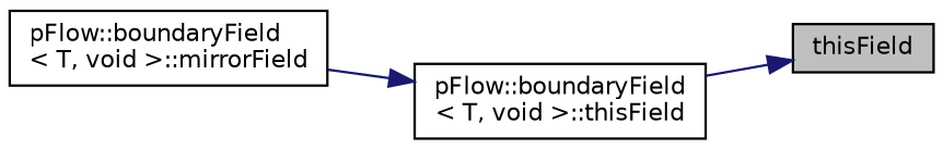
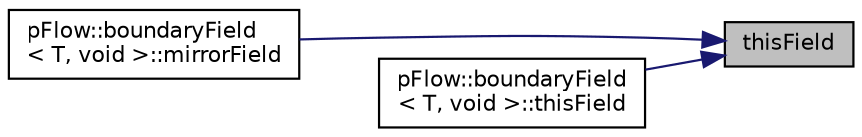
  digraph {
    rankdir=RL
    node [color=black fillcolor=white fontname=Helvetica fontsize=10 shape=record style=filled]
    edge [color=midnightblue dir=back fontname=Helvetica fontsize=10 labelfontname=Helvetica labelfontsize=10 style=solid]
    n1 [fillcolor=grey75 fontcolor=black height=0.2 label=thisField width=0.4]
    n2 [height=0.2 label="pFlow::boundaryField\l\< T, void \>::mirrorField" width=0.4]
    n3 [height=0.2 label="pFlow::boundaryField\l\< T, void \>::thisField" width=0.4]
-   n3 -> n2
+   n1 -> n2
    n1 -> n3
  }
